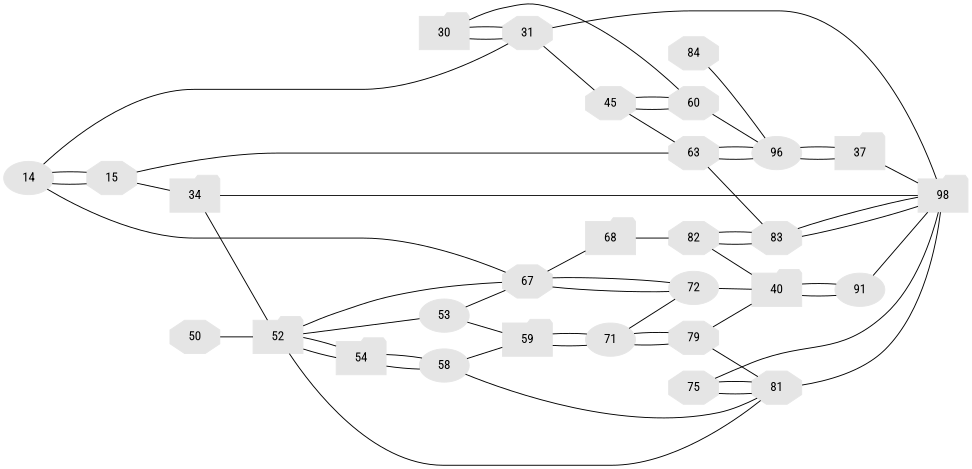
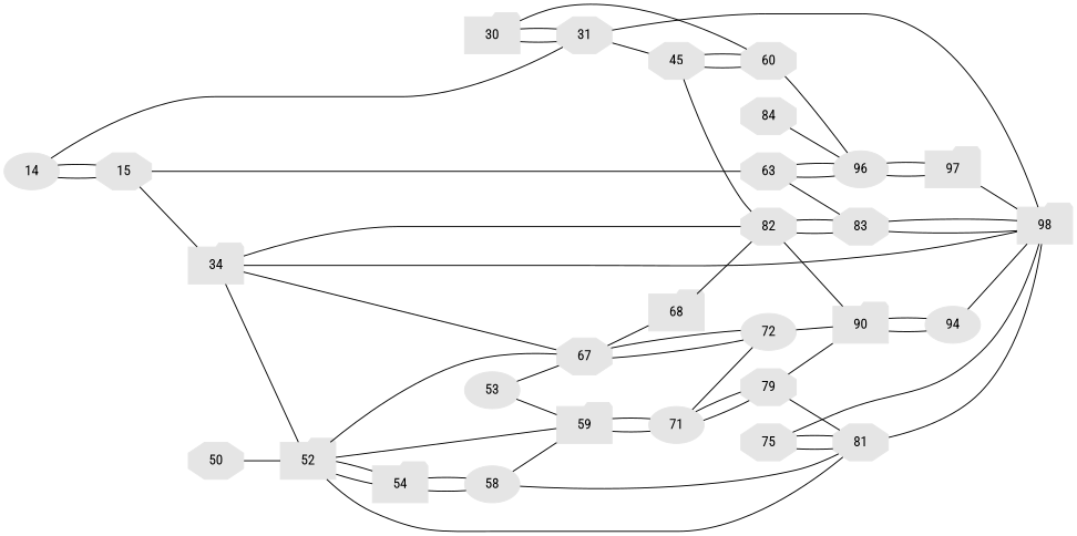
  graph {
    fontname="Roboto Condensed"
    rankdir=LR
    node [color=gray90 fontname="Roboto Condensed" shape=octagon style=filled]
    edge [fontname="Roboto Condensed"]
    14 [shape=ellipse]
    15 [super="+7+6+13"]
    31 [super="+24+29"]
    34 [shape=folder super="+18+19+20"]
    63 [super="+3+12+28"]
    45 [super="+32+26+21"]
    98 [shape=folder super="+95+93+92"]
    52 [shape=folder super="+49+51"]
    67 [super="+55"]
    82 [super="+80+38"]
    96 [shape=ellipse super="+88+87+76"]
    83 [super="+4"]
    30 [shape=folder]
    60
    n15 [label=54 shape=folder]
    59 [shape=folder super="+56"]
    81 [super="+78+70+69+48"]
    68 [shape=folder super="+66"]
    72 [shape=ellipse]
-   90 [shape=folder super="+85+86" label=40]
+   90 [shape=folder super="+85+86"]
    50
    58 [shape=ellipse]
    71 [shape=ellipse]
    53 [shape=ellipse]
    79
-   97 [shape=folder super="+91" label=37]
-   94 [shape=ellipse label=91]
+   97 [shape=folder super="+91"]
+   94 [shape=ellipse]
    75
    84
    14 -- 15 [weight=2]
    14 -- 15
    14 -- 31
    15 -- 34 [weight=2]
    15 -- 63 [weight=2]
    31 -- 45 [weight=2]
    31 -- 98 [weight=2]
    34 -- 98 [weight=2]
    34 -- 52 [weight=2]
-   14 -- 67
+   34 -- 67
+   34 -- 82 [weight=2]
    63 -- 96 [weight=3]
    63 -- 96
    63 -- 83 [weight=2]
-   45 -- 63 [weight=3]
+   45 -- 82 [weight=3]
    45 -- 60
    45 -- 60
    52 -- 67
    52 -- n15 [weight=2]
    52 -- n15
-   52 -- 53
+   52 -- 59
    52 -- 81
    67 -- 68 [weight=2]
    67 -- 72
    67 -- 72
    82 -- 83 [weight=3]
    82 -- 83
    82 -- 90
    96 -- 97 [weight=3]
    96 -- 97
    83 -- 98
    83 -- 98
    30 -- 31 [weight=2]
    30 -- 31
    30 -- 60
    60 -- 96
    n15 -- 58
    n15 -- 58
    59 -- 71
    59 -- 71
    81 -- 98 [weight=2]
    68 -- 82 [weight=2]
    72 -- 90
    90 -- 94 [weight=2]
    90 -- 94
    50 -- 52 [weight=3]
    58 -- 59
    58 -- 81
    71 -- 72
    71 -- 79
    71 -- 79
    53 -- 67 [weight=2]
    53 -- 59
    79 -- 81
    79 -- 90
    97 -- 98 [weight=3]
    94 -- 98
    75 -- 98
    75 -- 81 [weight=2]
    75 -- 81
    84 -- 96 [weight=3]
  }
